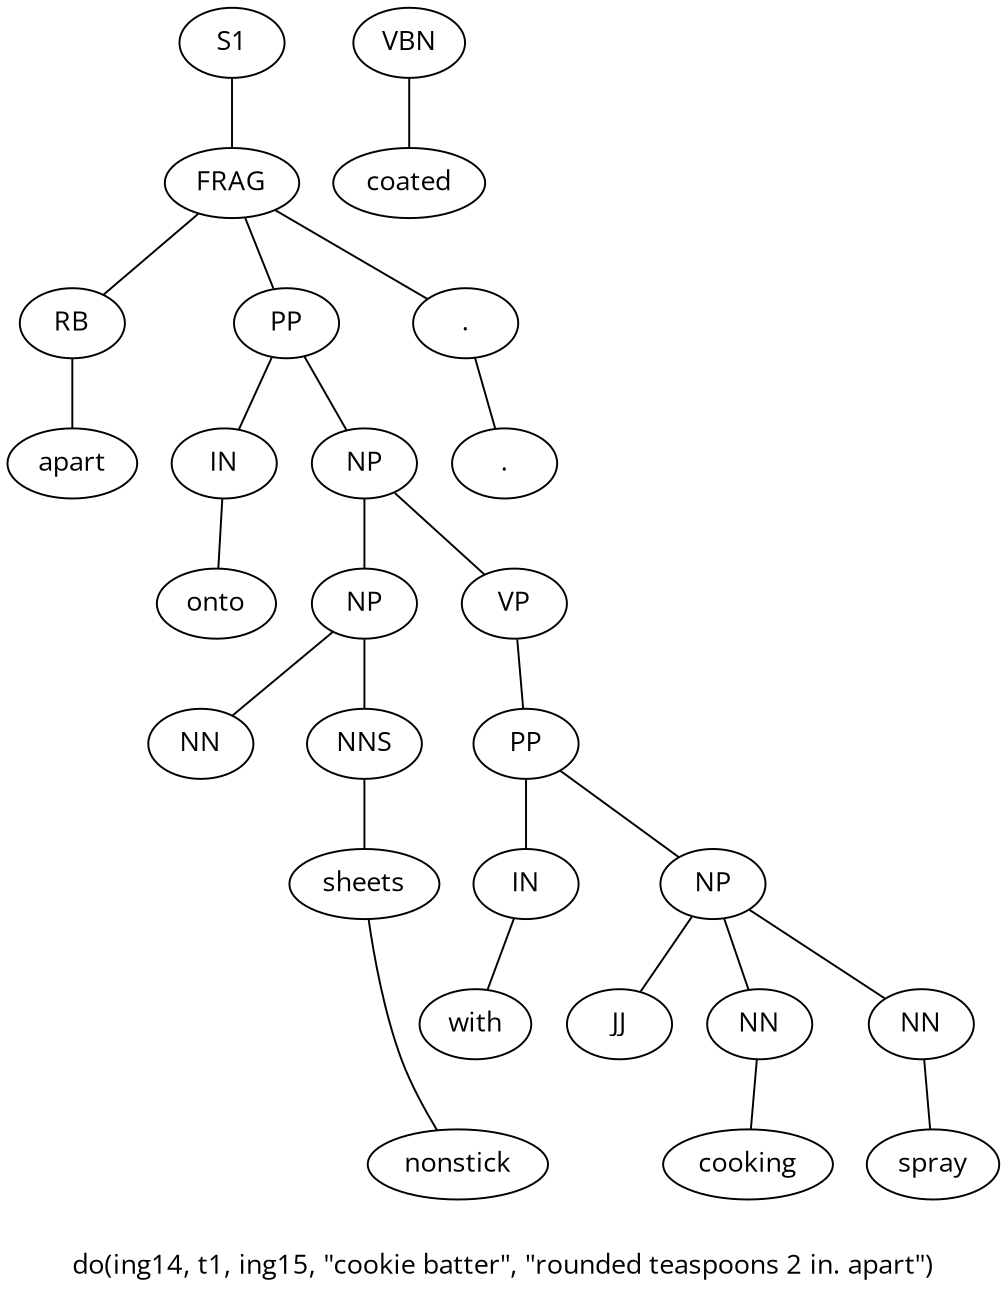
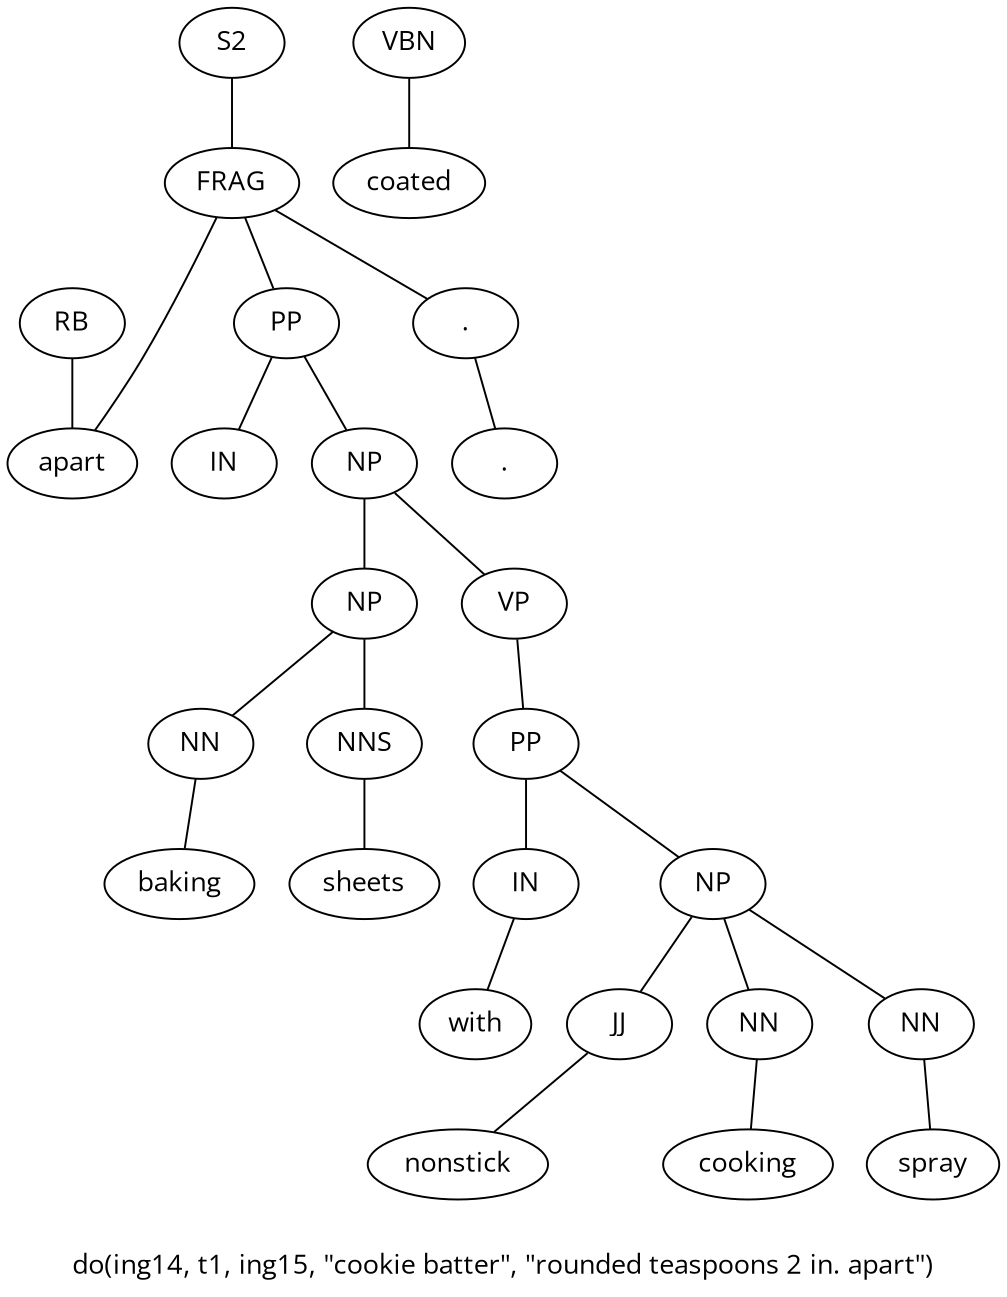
  graph {
    fontname="Open Sans"
    label="do(ing14, t1, ing15, \"cookie batter\", \"rounded teaspoons 2 in. apart\")"
    node [fontname="Open Sans"]
    edge [fontname="Open Sans"]
-   n1 [label=S1]
+   n1 [label=S2]
    n2 [label=FRAG]
    n3 [label=RB]
    n4 [label=PP]
    n5 [label="."]
    n6 [label=apart]
    n7 [label=IN]
    n8 [label=NP]
    n9 [label="."]
-   n10 [label=onto]
    n11 [label=NP]
    n12 [label=VP]
    n13 [label=NN]
    n14 [label=NNS]
    n15 [label=PP]
+   n16 [label=baking]
    n17 [label=sheets]
    n18 [label=VBN]
    n19 [label=coated]
    n20 [label=IN]
    n21 [label=NP]
    n22 [label=with]
    n23 [label=JJ]
    n24 [label=NN]
    n25 [label=NN]
    n26 [label=nonstick]
    n27 [label=cooking]
    n28 [label=spray]
    n1 -- n2
-   n2 -- n3
+   n2 -- n6
    n2 -- n4
    n2 -- n5
    n3 -- n6
    n4 -- n7
    n4 -- n8
    n5 -- n9
-   n7 -- n10
    n8 -- n11
    n8 -- n12
    n11 -- n13
    n11 -- n14
    n12 -- n15
+   n13 -- n16
    n14 -- n17
    n15 -- n20
    n15 -- n21
    n18 -- n19
    n20 -- n22
    n21 -- n23
    n21 -- n24
    n21 -- n25
-   n17 -- n26
+   n23 -- n26
    n24 -- n27
    n25 -- n28
  }
